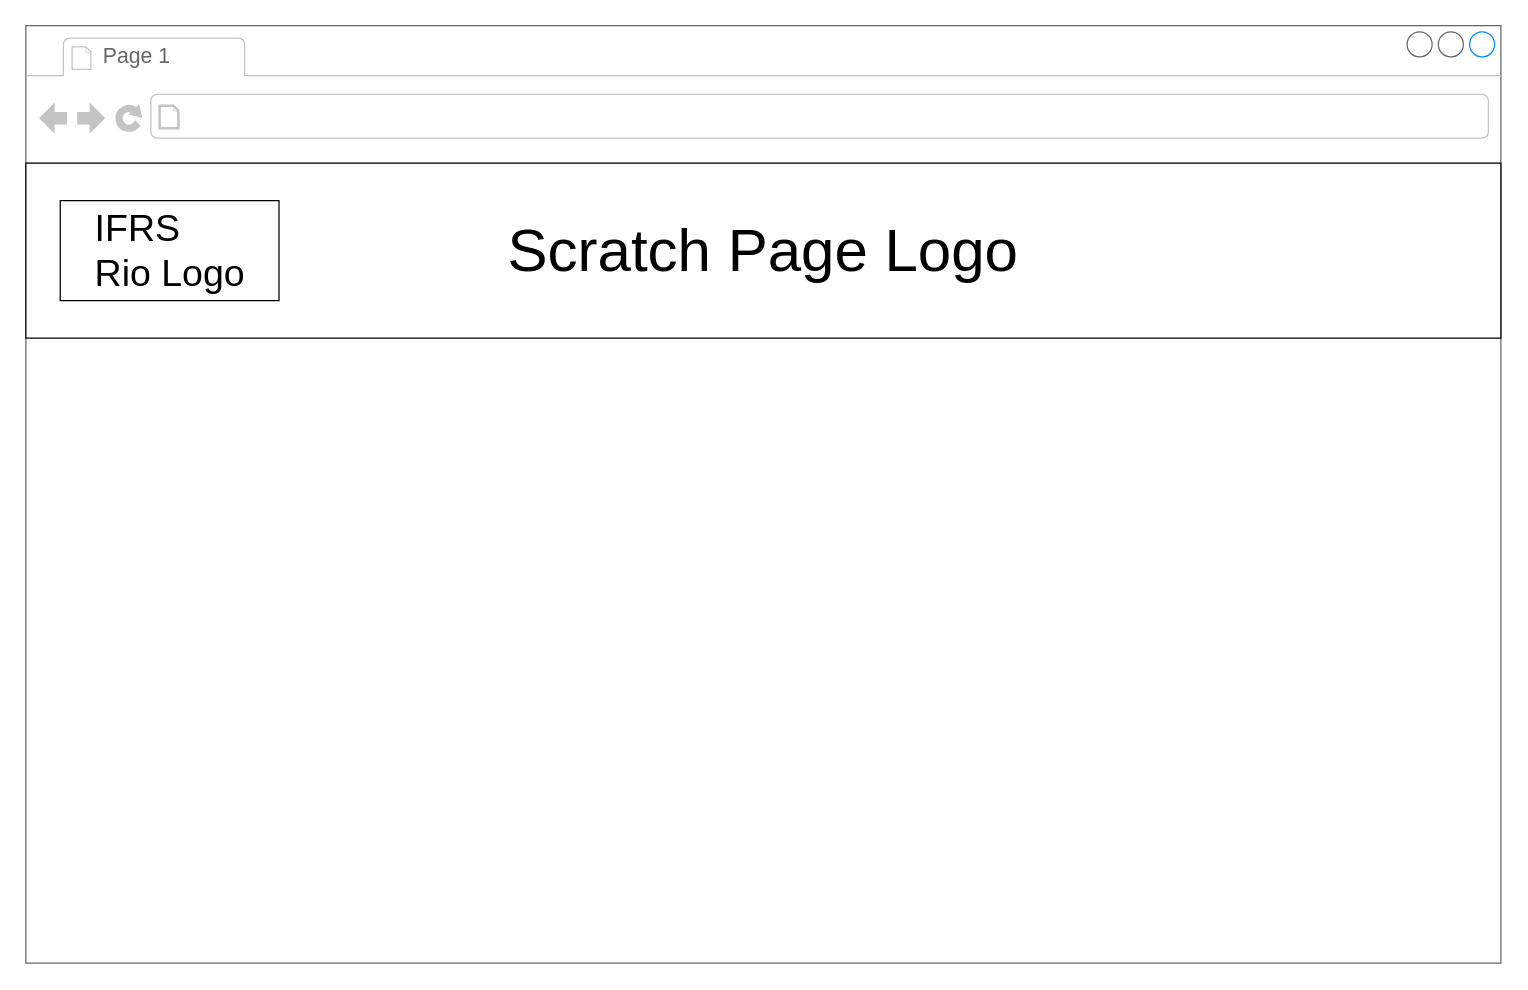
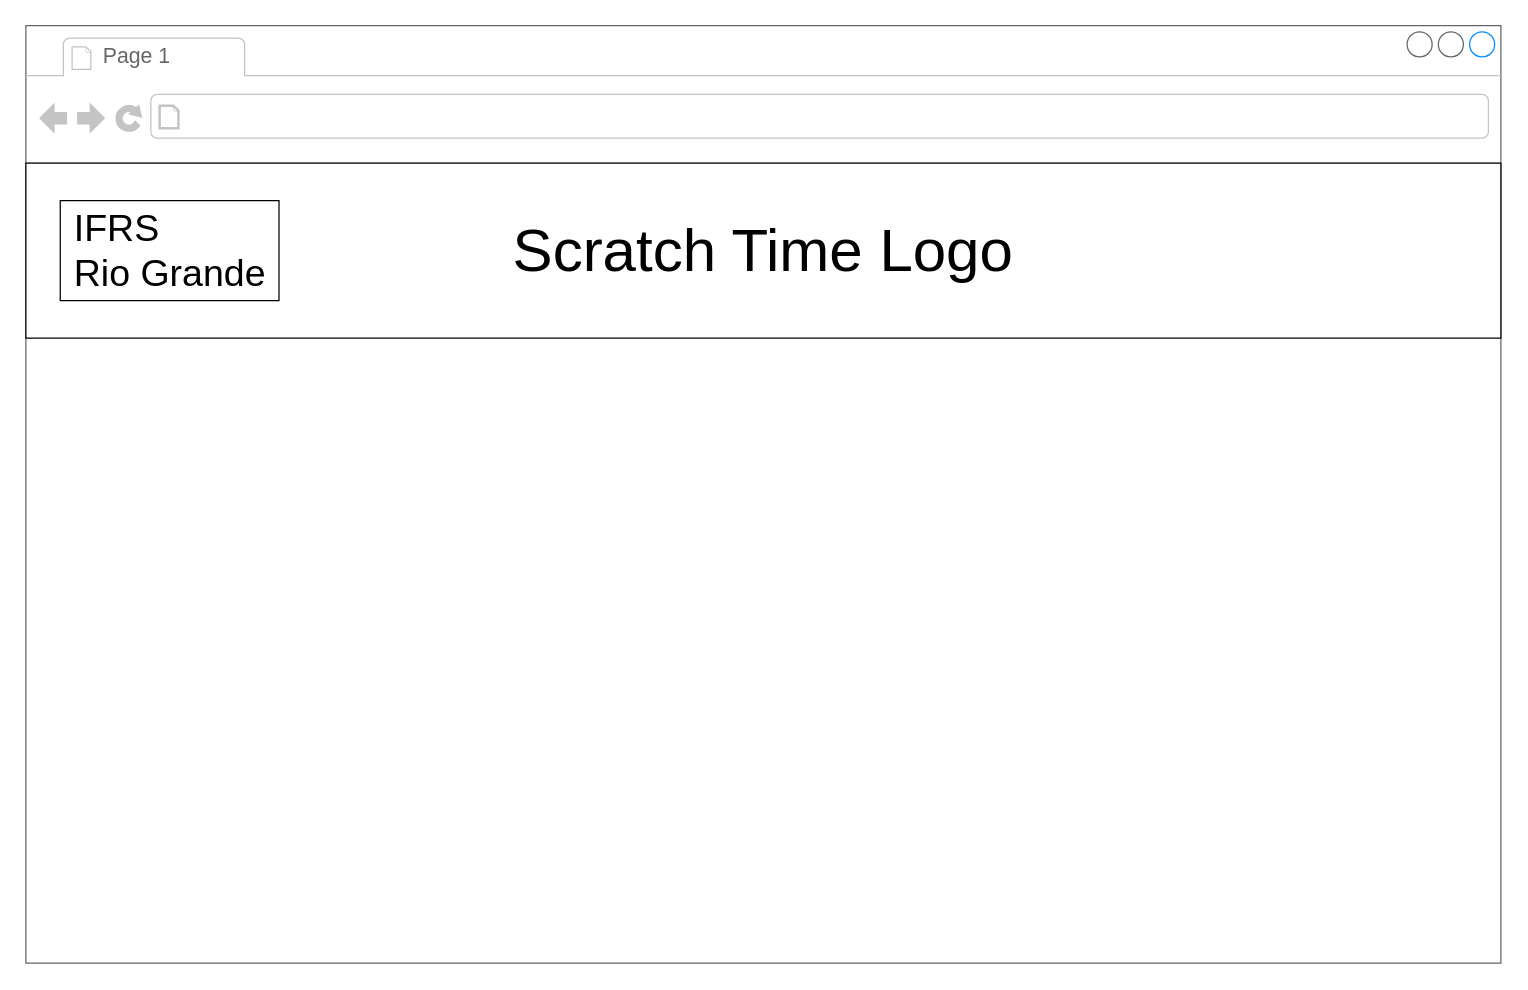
  <mxCell id="0" />
  <mxCell id="1" parent="0" />
  <mxCell id="2" value="" style="strokeWidth=1;shadow=0;dashed=0;align=center;html=1;shape=mxgraph.mockup.containers.browserWindow;rSize=0;strokeColor=#666666;strokeColor2=#008cff;strokeColor3=#c4c4c4;mainText=,;recursiveResize=0;" parent="1" vertex="1"><mxGeometry x="20" y="20" width="1180" height="750" as="geometry" /></mxCell>
  <mxCell id="3" value="Page 1" style="strokeWidth=1;shadow=0;dashed=0;align=center;html=1;shape=mxgraph.mockup.containers.anchor;fontSize=17;fontColor=#666666;align=left;" parent="2" vertex="1"><mxGeometry x="60" y="12" width="110" height="26" as="geometry" /></mxCell>
  <mxCell id="4" value="" style="rounded=0;whiteSpace=wrap;html=1;" parent="2" vertex="1"><mxGeometry y="110" width="1180" height="140" as="geometry" /></mxCell>
- <mxCell id="5" value="&lt;font style=&quot;font-size: 48px&quot;&gt;Scratch Page Logo&lt;/font&gt;" style="text;html=1;strokeColor=none;fillColor=none;align=center;verticalAlign=middle;whiteSpace=wrap;rounded=0;" parent="2" vertex="1"><mxGeometry x="380" y="150" width="420" height="60" as="geometry" /></mxCell>
- <mxCell id="6" value="&lt;div style=&quot;text-align: left&quot;&gt;&lt;span style=&quot;font-size: 30px&quot;&gt;IFRS&lt;/span&gt;&lt;/div&gt;&lt;font style=&quot;font-size: 30px&quot;&gt;&lt;div style=&quot;text-align: left&quot;&gt;&lt;span&gt;Rio Logo&lt;/span&gt;&lt;/div&gt;&lt;/font&gt;" style="text;html=1;fillColor=none;align=center;verticalAlign=middle;whiteSpace=wrap;rounded=0;strokeColor=#000000;" parent="2" vertex="1"><mxGeometry x="27.5" y="140" width="175" height="80" as="geometry" /></mxCell>
+ <mxCell id="5" value="&lt;font style=&quot;font-size: 48px&quot;&gt;Scratch Time Logo&lt;/font&gt;" style="text;html=1;strokeColor=none;fillColor=none;align=center;verticalAlign=middle;whiteSpace=wrap;rounded=0;" parent="2" vertex="1"><mxGeometry x="380" y="150" width="420" height="60" as="geometry" /></mxCell>
+ <mxCell id="6" value="&lt;div style=&quot;text-align: left&quot;&gt;&lt;span style=&quot;font-size: 30px&quot;&gt;IFRS&lt;/span&gt;&lt;/div&gt;&lt;font style=&quot;font-size: 30px&quot;&gt;&lt;div style=&quot;text-align: left&quot;&gt;&lt;span&gt;Rio Grande&lt;/span&gt;&lt;/div&gt;&lt;/font&gt;" style="text;html=1;fillColor=none;align=center;verticalAlign=middle;whiteSpace=wrap;rounded=0;strokeColor=#000000;" parent="2" vertex="1"><mxGeometry x="27.5" y="140" width="175" height="80" as="geometry" /></mxCell>
